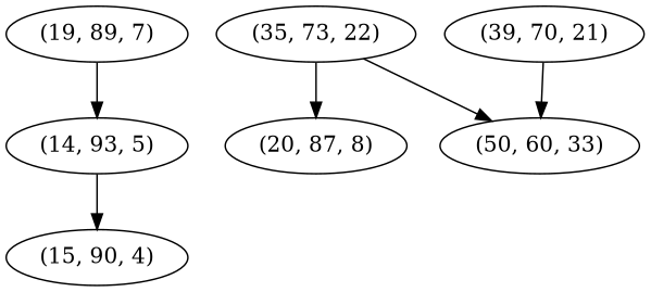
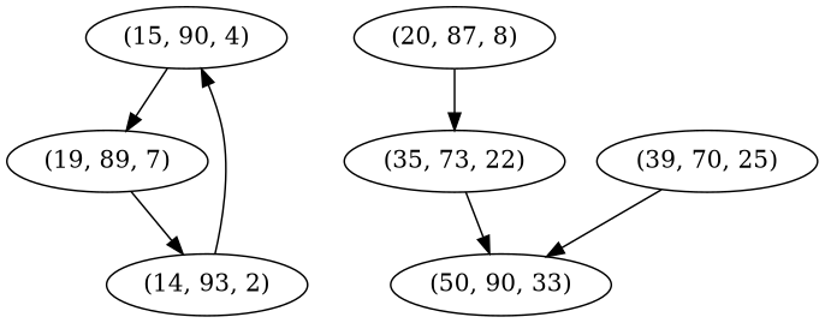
  digraph {
    n1 [label="(15, 90, 4)"]
-   "(14, 93, 5)"
+   "(14, 93, 5)" [label="(14, 93, 2)"]
    "(19, 89, 7)"
    "(20, 87, 8)"
    "(35, 73, 22)"
-   "(50, 60, 33)"
-   "(39, 70, 25)" [label="(39, 70, 21)"]
+   "(50, 60, 33)" [label="(50, 90, 33)"]
+   "(39, 70, 25)"
+   n1 -> "(19, 89, 7)"
    "(14, 93, 5)" -> n1
    "(19, 89, 7)" -> "(14, 93, 5)"
-   "(35, 73, 22)" -> "(20, 87, 8)"
+   "(20, 87, 8)" -> "(35, 73, 22)"
    "(35, 73, 22)" -> "(50, 60, 33)"
    "(39, 70, 25)" -> "(50, 60, 33)"
  }
